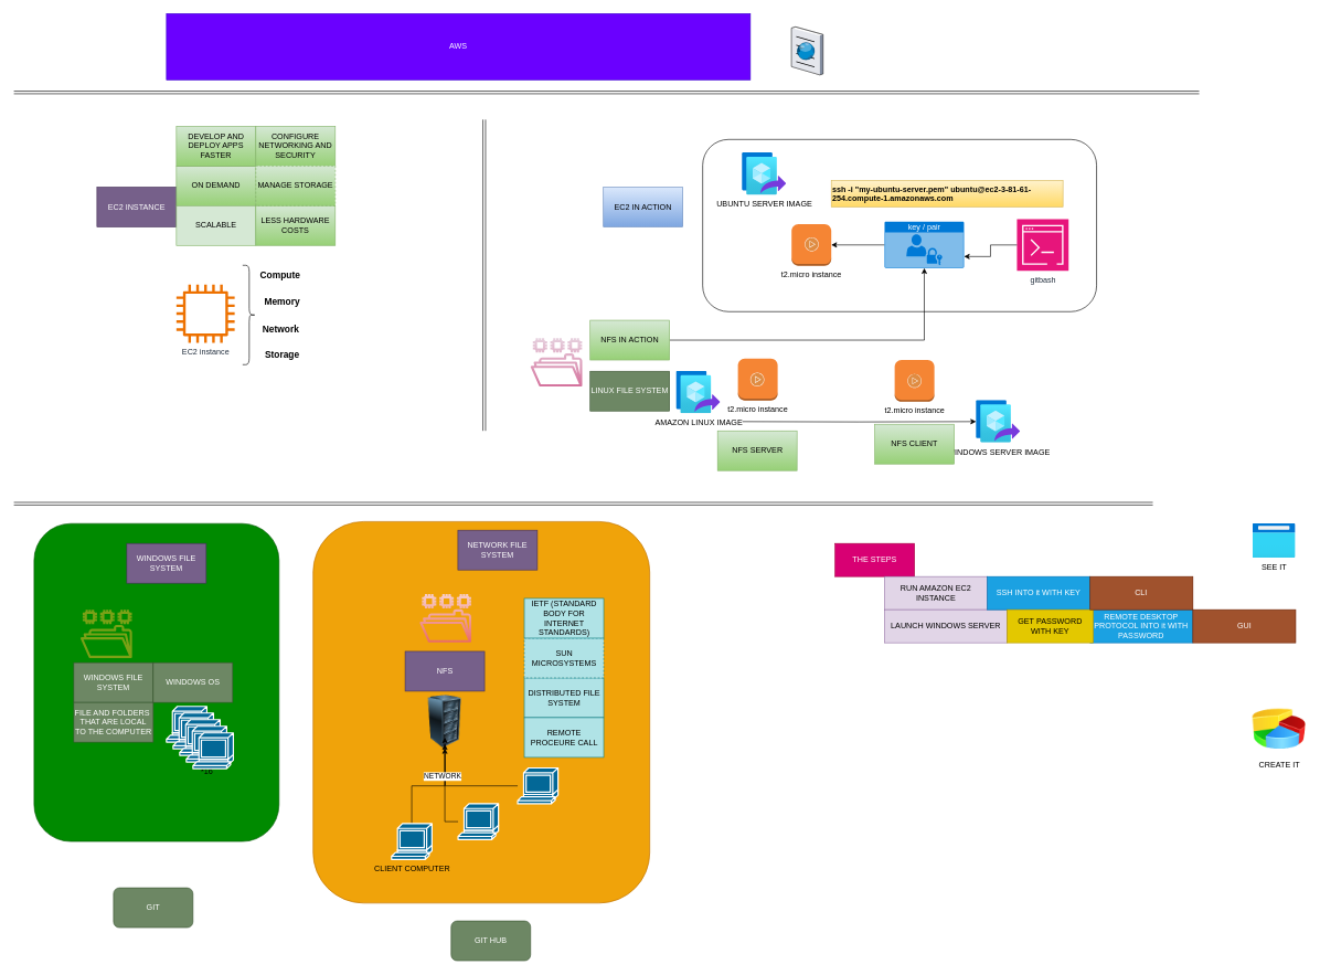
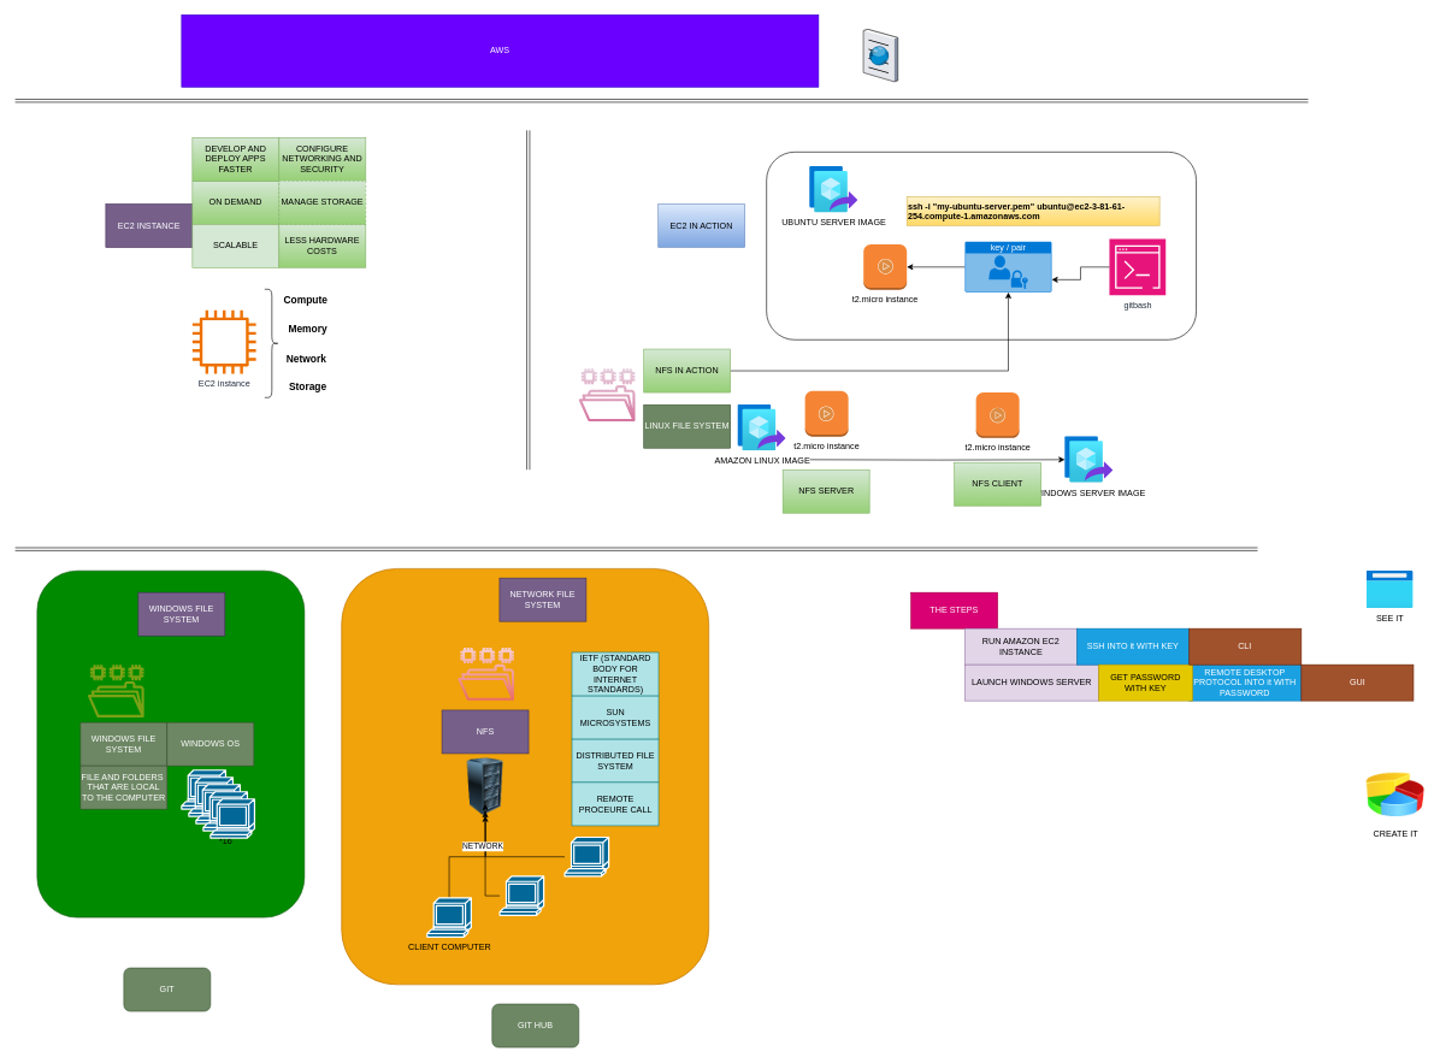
  <mxCell id="0" />
  <mxCell id="1" parent="0" />
  <mxCell id="2" value="t2.micro instance" style="outlineConnect=0;dashed=0;verticalLabelPosition=bottom;verticalAlign=top;align=center;html=1;shape=mxgraph.aws3.instance;fillColor=#F58534;gradientColor=none;" vertex="1" parent="1"><mxGeometry x="1114.25" y="541" width="60" height="63" as="geometry" /></mxCell>
  <mxCell id="3" value="" style="rounded=1;whiteSpace=wrap;html=1;" vertex="1" parent="1"><mxGeometry x="1061" y="210" width="595" height="260" as="geometry" /></mxCell>
  <mxCell id="4" value="AWS" style="rounded=0;whiteSpace=wrap;html=1;fillColor=#6a00ff;strokeColor=#3700CC;fontColor=#ffffff;" vertex="1" parent="1"><mxGeometry x="251" y="20" width="882" height="100" as="geometry" /></mxCell>
  <mxCell id="5" value="" style="group" vertex="1" connectable="0" parent="1"><mxGeometry x="266" y="400" width="400" height="150" as="geometry" /></mxCell>
  <mxCell id="6" value="EC2 instance" style="sketch=0;outlineConnect=0;fontColor=#232F3E;gradientColor=none;fillColor=#ED7100;strokeColor=none;dashed=0;verticalLabelPosition=bottom;verticalAlign=top;align=center;html=1;fontSize=12;fontStyle=0;aspect=fixed;pointerEvents=1;shape=mxgraph.aws4.instance2;" vertex="1" parent="5"><mxGeometry y="29" width="88" height="88" as="geometry" /></mxCell>
  <mxCell id="7" value="&lt;font style=&quot;font-size: 14px;&quot;&gt;&lt;b&gt;Compute&lt;/b&gt;&lt;/font&gt;" style="text;strokeColor=none;align=center;fillColor=none;html=1;verticalAlign=middle;whiteSpace=wrap;rounded=0;" vertex="1" parent="5"><mxGeometry x="127" width="60" height="30" as="geometry" /></mxCell>
  <mxCell id="8" value="&lt;font style=&quot;font-size: 14px;&quot;&gt;&lt;b&gt;Memory&lt;/b&gt;&lt;/font&gt;" style="text;strokeColor=none;align=center;fillColor=none;html=1;verticalAlign=middle;whiteSpace=wrap;rounded=0;" vertex="1" parent="5"><mxGeometry x="130" y="40" width="60" height="30" as="geometry" /></mxCell>
  <mxCell id="9" value="&lt;font style=&quot;font-size: 14px;&quot;&gt;&lt;b&gt;Network&lt;/b&gt;&lt;/font&gt;" style="text;strokeColor=none;align=center;fillColor=none;html=1;verticalAlign=middle;whiteSpace=wrap;rounded=0;" vertex="1" parent="5"><mxGeometry x="128" y="82" width="60" height="30" as="geometry" /></mxCell>
  <mxCell id="10" value="&lt;font style=&quot;font-size: 14px;&quot;&gt;&lt;b&gt;Storage&lt;/b&gt;&lt;/font&gt;" style="text;strokeColor=none;align=center;fillColor=none;html=1;verticalAlign=middle;whiteSpace=wrap;rounded=0;" vertex="1" parent="5"><mxGeometry x="130" y="120" width="60" height="30" as="geometry" /></mxCell>
  <mxCell id="11" value="" style="shape=curlyBracket;whiteSpace=wrap;html=1;rounded=1;flipH=1;labelPosition=right;verticalLabelPosition=middle;align=left;verticalAlign=middle;" vertex="1" parent="5"><mxGeometry x="100" width="20" height="150" as="geometry" /></mxCell>
  <mxCell id="12" value="EC2 INSTANCE" style="rounded=0;whiteSpace=wrap;html=1;fillColor=#76608a;strokeColor=#432D57;fontColor=#ffffff;" vertex="1" parent="1"><mxGeometry x="146" y="282" width="120" height="60" as="geometry" /></mxCell>
  <mxCell id="13" value="ON DEMAND" style="rounded=0;whiteSpace=wrap;html=1;fillColor=#d5e8d4;strokeColor=#82b366;gradientColor=#97d077;" vertex="1" parent="1"><mxGeometry x="266" y="250" width="120" height="60" as="geometry" /></mxCell>
  <mxCell id="14" value="SCALABLE" style="rounded=0;whiteSpace=wrap;html=1;fillColor=#d5e8d4;strokeColor=#82b366;" vertex="1" parent="1"><mxGeometry x="266" y="310" width="120" height="60" as="geometry" /></mxCell>
  <mxCell id="15" value="EC2 IN ACTION" style="rounded=0;whiteSpace=wrap;html=1;fillColor=#dae8fc;strokeColor=#6c8ebf;gradientColor=#7ea6e0;" vertex="1" parent="1"><mxGeometry x="911" y="282" width="120" height="60" as="geometry" /></mxCell>
  <mxCell id="16" value="UBUNTU SERVER IMAGE" style="image;aspect=fixed;html=1;points=[];align=center;fontSize=12;image=img/lib/azure2/compute/Image_Versions.svg;" vertex="1" parent="1"><mxGeometry x="1120.5" y="230" width="67" height="64" as="geometry" /></mxCell>
  <mxCell id="17" value="t2.micro instance" style="outlineConnect=0;dashed=0;verticalLabelPosition=bottom;verticalAlign=top;align=center;html=1;shape=mxgraph.aws3.instance;fillColor=#F58534;gradientColor=none;" vertex="1" parent="1"><mxGeometry x="1195.25" y="337.75" width="60" height="63" as="geometry" /></mxCell>
  <mxCell id="18" style="edgeStyle=orthogonalEdgeStyle;rounded=0;orthogonalLoop=1;jettySize=auto;html=1;" edge="1" parent="1" source="19" target="17"><mxGeometry relative="1" as="geometry" /></mxCell>
  <mxCell id="19" value="key / pair" style="html=1;whiteSpace=wrap;strokeColor=none;fillColor=#0079D6;labelPosition=center;verticalLabelPosition=middle;verticalAlign=top;align=center;fontSize=12;outlineConnect=0;spacingTop=-6;fontColor=#FFFFFF;sketch=0;shape=mxgraph.sitemap.login;" vertex="1" parent="1"><mxGeometry x="1335.75" y="334.25" width="120" height="70" as="geometry" /></mxCell>
  <mxCell id="20" value="" style="sketch=0;pointerEvents=1;shadow=0;dashed=0;html=1;strokeColor=none;fillColor=#DF8C42;labelPosition=center;verticalLabelPosition=bottom;verticalAlign=top;align=center;outlineConnect=0;shape=mxgraph.veeam2.running_playing;" vertex="1" parent="1"><mxGeometry x="1215.25" y="357.75" width="21" height="21" as="geometry" /></mxCell>
  <mxCell id="21" value="gitbash" style="sketch=0;points=[[0,0,0],[0.25,0,0],[0.5,0,0],[0.75,0,0],[1,0,0],[0,1,0],[0.25,1,0],[0.5,1,0],[0.75,1,0],[1,1,0],[0,0.25,0],[0,0.5,0],[0,0.75,0],[1,0.25,0],[1,0.5,0],[1,0.75,0]];points=[[0,0,0],[0.25,0,0],[0.5,0,0],[0.75,0,0],[1,0,0],[0,1,0],[0.25,1,0],[0.5,1,0],[0.75,1,0],[1,1,0],[0,0.25,0],[0,0.5,0],[0,0.75,0],[1,0.25,0],[1,0.5,0],[1,0.75,0]];outlineConnect=0;fontColor=#232F3E;fillColor=#E7157B;strokeColor=#ffffff;dashed=0;verticalLabelPosition=bottom;verticalAlign=top;align=center;html=1;fontSize=12;fontStyle=0;aspect=fixed;shape=mxgraph.aws4.resourceIcon;resIcon=mxgraph.aws4.command_line_interface;" vertex="1" parent="1"><mxGeometry x="1535.75" y="330.25" width="78" height="78" as="geometry" /></mxCell>
  <mxCell id="22" style="edgeStyle=orthogonalEdgeStyle;rounded=0;orthogonalLoop=1;jettySize=auto;html=1;entryX=1;entryY=0.75;entryDx=0;entryDy=0;entryPerimeter=0;" edge="1" parent="1" source="21" target="19"><mxGeometry relative="1" as="geometry" /></mxCell>
  <mxCell id="23" value="LESS HARDWARE COSTS" style="rounded=0;whiteSpace=wrap;html=1;fillColor=#d5e8d4;strokeColor=#82b366;gradientColor=#97d077;" vertex="1" parent="1"><mxGeometry x="386" y="310" width="120" height="60" as="geometry" /></mxCell>
  <mxCell id="24" value="DEVELOP AND DEPLOY APPS FASTER" style="rounded=0;whiteSpace=wrap;html=1;fillColor=#d5e8d4;strokeColor=#82b366;gradientColor=#97d077;" vertex="1" parent="1"><mxGeometry x="266" y="190" width="120" height="60" as="geometry" /></mxCell>
  <mxCell id="25" value="CONFIGURE NETWORKING AND SECURITY" style="rounded=0;whiteSpace=wrap;html=1;fillColor=#d5e8d4;strokeColor=#82b366;gradientColor=#97d077;" vertex="1" parent="1"><mxGeometry x="386" y="190" width="120" height="60" as="geometry" /></mxCell>
  <mxCell id="26" value="MANAGE STORAGE" style="rounded=0;whiteSpace=wrap;html=1;fillColor=#d5e8d4;strokeColor=#82b366;gradientColor=#97d077;dashed=1;" vertex="1" parent="1"><mxGeometry x="386" y="250" width="120" height="60" as="geometry" /></mxCell>
  <mxCell id="27" value="" style="edgeStyle=orthogonalEdgeStyle;rounded=0;orthogonalLoop=1;jettySize=auto;html=1;" edge="1" parent="1" source="28" target="19"><mxGeometry relative="1" as="geometry" /></mxCell>
  <mxCell id="28" value="NFS IN ACTION" style="rounded=0;whiteSpace=wrap;html=1;fillColor=#d5e8d4;strokeColor=#82b366;gradientColor=#97d077;" vertex="1" parent="1"><mxGeometry x="891" y="483" width="120" height="60" as="geometry" /></mxCell>
  <mxCell id="29" value="" style="sketch=0;outlineConnect=0;gradientColor=#d5739d;fillColor=#e6d0de;strokeColor=#996185;dashed=0;verticalLabelPosition=bottom;verticalAlign=top;align=center;html=1;fontSize=12;fontStyle=0;aspect=fixed;pointerEvents=1;shape=mxgraph.aws4.file_system;" vertex="1" parent="1"><mxGeometry x="801" y="510" width="78" height="73" as="geometry" /></mxCell>
  <mxCell id="30" value="ssh -i &quot;my-ubuntu-server.pem&quot; ubuntu@ec2-3-81-61-254.compute-1.amazonaws.com" style="text;whiteSpace=wrap;html=1;fontStyle=1;fillColor=#fff2cc;gradientColor=#ffd966;strokeColor=#d6b656;" vertex="1" parent="1"><mxGeometry x="1255.25" y="271.75" width="350" height="40" as="geometry" /></mxCell>
  <mxCell id="31" value="AMAZON LINUX IMAGE" style="image;aspect=fixed;html=1;points=[];align=center;fontSize=12;image=img/lib/azure2/compute/Image_Versions.svg;" vertex="1" parent="1"><mxGeometry x="1021" y="560" width="67" height="64" as="geometry" /></mxCell>
  <mxCell id="32" value="WINDOWS SERVER IMAGE" style="image;aspect=fixed;html=1;points=[];align=center;fontSize=12;image=img/lib/azure2/compute/Image_Versions.svg;" vertex="1" parent="1"><mxGeometry x="1474" y="604" width="67" height="64" as="geometry" /></mxCell>
  <mxCell id="33" style="edgeStyle=orthogonalEdgeStyle;rounded=0;orthogonalLoop=1;jettySize=auto;html=1;" edge="1" parent="1" target="32"><mxGeometry relative="1" as="geometry"><mxPoint x="1121" y="636" as="sourcePoint" /></mxGeometry></mxCell>
  <mxCell id="34" value="" style="group" vertex="1" connectable="0" parent="1"><mxGeometry x="591" y="800" width="390" height="563" as="geometry" /></mxCell>
  <mxCell id="35" value="" style="group" vertex="1" connectable="0" parent="34"><mxGeometry y="103" width="390" height="460" as="geometry" /></mxCell>
  <mxCell id="36" value="" style="rounded=1;whiteSpace=wrap;html=1;fillColor=#f0a30a;fontColor=#000000;strokeColor=#BD7000;" vertex="1" parent="35"><mxGeometry x="-118.5" y="-116" width="508.5" height="576" as="geometry" /></mxCell>
  <mxCell id="37" value="NFS" style="rounded=0;whiteSpace=wrap;html=1;fillColor=#76608a;strokeColor=#432D57;fontColor=#ffffff;" vertex="1" parent="35"><mxGeometry x="20.5" y="80" width="120" height="60" as="geometry" /></mxCell>
  <mxCell id="38" value="" style="image;html=1;image=img/lib/clip_art/computers/Server_Rack_128x128.png" vertex="1" parent="35"><mxGeometry x="40.5" y="146" width="80" height="80" as="geometry" /></mxCell>
  <mxCell id="39" style="edgeStyle=orthogonalEdgeStyle;rounded=0;orthogonalLoop=1;jettySize=auto;html=1;" edge="1" parent="35" source="40" target="38"><mxGeometry relative="1" as="geometry" /></mxCell>
  <mxCell id="40" value="CLIENT COMPUTER" style="shape=mxgraph.cisco.computers_and_peripherals.terminal;html=1;pointerEvents=1;dashed=0;fillColor=#036897;strokeColor=#ffffff;strokeWidth=2;verticalLabelPosition=bottom;verticalAlign=top;align=center;outlineConnect=0;" vertex="1" parent="35"><mxGeometry y="340" width="61" height="54" as="geometry" /></mxCell>
  <mxCell id="41" style="edgeStyle=orthogonalEdgeStyle;rounded=0;orthogonalLoop=1;jettySize=auto;html=1;" edge="1" parent="35" source="42"><mxGeometry relative="1" as="geometry"><mxPoint x="80.5" y="220" as="targetPoint" /></mxGeometry></mxCell>
  <mxCell id="42" value="" style="shape=mxgraph.cisco.computers_and_peripherals.terminal;html=1;pointerEvents=1;dashed=0;fillColor=#036897;strokeColor=#ffffff;strokeWidth=2;verticalLabelPosition=bottom;verticalAlign=top;align=center;outlineConnect=0;" vertex="1" parent="35"><mxGeometry x="100.5" y="310" width="61" height="54" as="geometry" /></mxCell>
  <mxCell id="43" style="edgeStyle=orthogonalEdgeStyle;rounded=0;orthogonalLoop=1;jettySize=auto;html=1;" edge="1" parent="35" source="45"><mxGeometry relative="1" as="geometry"><mxPoint x="80.5" y="210" as="targetPoint" /></mxGeometry></mxCell>
  <mxCell id="44" value="NETWORK" style="edgeLabel;html=1;align=center;verticalAlign=middle;resizable=0;points=[];" vertex="1" connectable="0" parent="43"><mxGeometry x="0.361" y="4" relative="1" as="geometry"><mxPoint as="offset" /></mxGeometry></mxCell>
  <mxCell id="45" value="" style="shape=mxgraph.cisco.computers_and_peripherals.terminal;html=1;pointerEvents=1;dashed=0;fillColor=#036897;strokeColor=#ffffff;strokeWidth=2;verticalLabelPosition=bottom;verticalAlign=top;align=center;outlineConnect=0;" vertex="1" parent="35"><mxGeometry x="190.5" y="256" width="61" height="54" as="geometry" /></mxCell>
  <mxCell id="46" value="DISTRIBUTED FILE SYSTEM" style="rounded=0;whiteSpace=wrap;html=1;fillColor=#b0e3e6;strokeColor=#0e8088;" vertex="1" parent="35"><mxGeometry x="200.5" y="120" width="120" height="60" as="geometry" /></mxCell>
- <mxCell id="47" value="SUN MICROSYSTEMS" style="rounded=0;whiteSpace=wrap;html=1;fillColor=#b0e3e6;strokeColor=#0e8088;dashed=1;" vertex="1" parent="35"><mxGeometry x="200.5" y="60" width="120" height="60" as="geometry" /></mxCell>
+ <mxCell id="47" value="SUN MICROSYSTEMS" style="rounded=0;whiteSpace=wrap;html=1;fillColor=#b0e3e6;strokeColor=#0e8088;" vertex="1" parent="35"><mxGeometry x="200.5" y="60" width="120" height="60" as="geometry" /></mxCell>
  <mxCell id="48" value="REMOTE PROCEURE CALL" style="rounded=0;whiteSpace=wrap;html=1;fillColor=#b0e3e6;strokeColor=#0e8088;" vertex="1" parent="35"><mxGeometry x="200.5" y="180" width="120" height="60" as="geometry" /></mxCell>
  <mxCell id="49" value="IETF (STANDARD BODY FOR INTERNET STANDARDS)" style="rounded=0;whiteSpace=wrap;html=1;fillColor=#b0e3e6;strokeColor=#0e8088;" vertex="1" parent="35"><mxGeometry x="200.5" width="120" height="60" as="geometry" /></mxCell>
  <mxCell id="50" value="" style="sketch=0;outlineConnect=0;gradientColor=#ea6b66;fillColor=#f8cecc;strokeColor=#b85450;dashed=0;verticalLabelPosition=bottom;verticalAlign=top;align=center;html=1;fontSize=12;fontStyle=0;aspect=fixed;pointerEvents=1;shape=mxgraph.aws4.file_system;" vertex="1" parent="35"><mxGeometry x="42.5" y="-6.5" width="78" height="73" as="geometry" /></mxCell>
  <mxCell id="51" value="NETWORK FILE SYSTEM" style="rounded=0;whiteSpace=wrap;html=1;fillColor=#76608a;strokeColor=#432D57;fontColor=#ffffff;" vertex="1" parent="34"><mxGeometry x="100.25" width="120" height="60" as="geometry" /></mxCell>
  <mxCell id="52" value="" style="shape=link;html=1;rounded=0;" edge="1" parent="1"><mxGeometry width="100" relative="1" as="geometry"><mxPoint x="20.5" y="760" as="sourcePoint" /><mxPoint x="1741" y="760" as="targetPoint" /></mxGeometry></mxCell>
  <mxCell id="53" value="" style="shape=link;html=1;rounded=0;" edge="1" parent="1"><mxGeometry width="100" relative="1" as="geometry"><mxPoint x="20.5" y="139" as="sourcePoint" /><mxPoint x="1811" y="139" as="targetPoint" /></mxGeometry></mxCell>
  <mxCell id="54" value="" style="shape=link;html=1;rounded=0;" edge="1" parent="1"><mxGeometry width="100" relative="1" as="geometry"><mxPoint x="731" y="180" as="sourcePoint" /><mxPoint x="731" y="650" as="targetPoint" /></mxGeometry></mxCell>
  <mxCell id="55" value="" style="group" vertex="1" connectable="0" parent="1"><mxGeometry x="51" y="790" width="370" height="480" as="geometry" /></mxCell>
  <mxCell id="56" value="" style="rounded=1;whiteSpace=wrap;html=1;fillColor=#008a00;fontColor=#ffffff;strokeColor=#005700;" vertex="1" parent="55"><mxGeometry width="370" height="480" as="geometry" /></mxCell>
  <mxCell id="57" value="" style="group" vertex="1" connectable="0" parent="55"><mxGeometry x="60" y="30" width="241" height="340" as="geometry" /></mxCell>
  <mxCell id="58" value="" style="group" vertex="1" connectable="0" parent="57"><mxGeometry y="180" width="241" height="160" as="geometry" /></mxCell>
  <mxCell id="59" value="WINDOWS FILE SYSTEM" style="rounded=0;whiteSpace=wrap;html=1;fillColor=#6d8764;strokeColor=#3A5431;fontColor=#ffffff;" vertex="1" parent="58"><mxGeometry width="120" height="60" as="geometry" /></mxCell>
  <mxCell id="60" value="FILE AND FOLDERS&amp;nbsp;&lt;div&gt;THAT ARE LOCAL TO THE COMPUTER&lt;/div&gt;" style="rounded=0;whiteSpace=wrap;html=1;fillColor=#6d8764;strokeColor=#3A5431;fontColor=#ffffff;" vertex="1" parent="58"><mxGeometry y="60" width="120" height="60" as="geometry" /></mxCell>
  <mxCell id="61" value="WINDOWS OS" style="rounded=0;whiteSpace=wrap;html=1;fillColor=#6d8764;strokeColor=#3A5431;fontColor=#ffffff;" vertex="1" parent="58"><mxGeometry x="120" width="120" height="60" as="geometry" /></mxCell>
  <mxCell id="62" value="*16" style="shape=mxgraph.cisco.computers_and_peripherals.terminal;html=1;pointerEvents=1;dashed=0;fillColor=#036897;strokeColor=#ffffff;strokeWidth=2;verticalLabelPosition=bottom;verticalAlign=top;align=center;outlineConnect=0;" vertex="1" parent="58"><mxGeometry x="140" y="66" width="61" height="54" as="geometry" /></mxCell>
  <mxCell id="63" value="*16" style="shape=mxgraph.cisco.computers_and_peripherals.terminal;html=1;pointerEvents=1;dashed=0;fillColor=#036897;strokeColor=#ffffff;strokeWidth=2;verticalLabelPosition=bottom;verticalAlign=top;align=center;outlineConnect=0;" vertex="1" parent="58"><mxGeometry x="150" y="76" width="61" height="54" as="geometry" /></mxCell>
  <mxCell id="64" value="*16" style="shape=mxgraph.cisco.computers_and_peripherals.terminal;html=1;pointerEvents=1;dashed=0;fillColor=#036897;strokeColor=#ffffff;strokeWidth=2;verticalLabelPosition=bottom;verticalAlign=top;align=center;outlineConnect=0;" vertex="1" parent="58"><mxGeometry x="160" y="86" width="61" height="54" as="geometry" /></mxCell>
  <mxCell id="65" value="*16" style="shape=mxgraph.cisco.computers_and_peripherals.terminal;html=1;pointerEvents=1;dashed=0;fillColor=#036897;strokeColor=#ffffff;strokeWidth=2;verticalLabelPosition=bottom;verticalAlign=top;align=center;outlineConnect=0;" vertex="1" parent="58"><mxGeometry x="170" y="96" width="61" height="54" as="geometry" /></mxCell>
  <mxCell id="66" value="" style="shape=mxgraph.cisco.computers_and_peripherals.terminal;html=1;pointerEvents=1;dashed=0;fillColor=#036897;strokeColor=#ffffff;strokeWidth=2;verticalLabelPosition=bottom;verticalAlign=top;align=center;outlineConnect=0;" vertex="1" parent="58"><mxGeometry x="180" y="106" width="61" height="54" as="geometry" /></mxCell>
  <mxCell id="67" value="" style="sketch=0;outlineConnect=0;fontColor=#232F3E;gradientColor=none;fillColor=#7AA116;strokeColor=none;dashed=0;verticalLabelPosition=bottom;verticalAlign=top;align=center;html=1;fontSize=12;fontStyle=0;aspect=fixed;pointerEvents=1;shape=mxgraph.aws4.file_system;" vertex="1" parent="57"><mxGeometry x="10" y="100" width="78" height="73" as="geometry" /></mxCell>
  <mxCell id="68" value="WINDOWS FILE SYSTEM" style="rounded=0;whiteSpace=wrap;html=1;fillColor=#76608a;strokeColor=#432D57;fontColor=#ffffff;" vertex="1" parent="57"><mxGeometry x="80" width="120" height="60" as="geometry" /></mxCell>
  <mxCell id="69" value="GIT" style="rounded=1;whiteSpace=wrap;html=1;fillColor=#6d8764;fontColor=#ffffff;strokeColor=#3A5431;" vertex="1" parent="1"><mxGeometry x="171" y="1340" width="120" height="60" as="geometry" /></mxCell>
  <mxCell id="70" value="GIT HUB" style="rounded=1;whiteSpace=wrap;html=1;fillColor=#6d8764;fontColor=#ffffff;strokeColor=#3A5431;" vertex="1" parent="1"><mxGeometry x="681" y="1390" width="120" height="60" as="geometry" /></mxCell>
  <mxCell id="71" value="LINUX FILE SYSTEM" style="rounded=0;whiteSpace=wrap;html=1;fillColor=#6d8764;strokeColor=#3A5431;fontColor=#ffffff;" vertex="1" parent="1"><mxGeometry x="891" y="560" width="120" height="60" as="geometry" /></mxCell>
  <mxCell id="72" value="" style="sketch=0;pointerEvents=1;shadow=0;dashed=0;html=1;strokeColor=none;fillColor=#DF8C42;labelPosition=center;verticalLabelPosition=bottom;verticalAlign=top;align=center;outlineConnect=0;shape=mxgraph.veeam2.running_playing;" vertex="1" parent="1"><mxGeometry x="1133" y="562" width="21" height="21" as="geometry" /></mxCell>
  <mxCell id="73" value="t2.micro instance" style="outlineConnect=0;dashed=0;verticalLabelPosition=bottom;verticalAlign=top;align=center;html=1;shape=mxgraph.aws3.instance;fillColor=#F58534;gradientColor=none;" vertex="1" parent="1"><mxGeometry x="1351" y="543" width="60" height="63" as="geometry" /></mxCell>
  <mxCell id="74" value="" style="sketch=0;pointerEvents=1;shadow=0;dashed=0;html=1;strokeColor=none;fillColor=#DF8C42;labelPosition=center;verticalLabelPosition=bottom;verticalAlign=top;align=center;outlineConnect=0;shape=mxgraph.veeam2.running_playing;" vertex="1" parent="1"><mxGeometry x="1370.5" y="564" width="21" height="21" as="geometry" /></mxCell>
  <mxCell id="75" value="NFS SERVER" style="rounded=0;whiteSpace=wrap;html=1;fillColor=#d5e8d4;strokeColor=#82b366;gradientColor=#97d077;" vertex="1" parent="1"><mxGeometry x="1083.5" y="650" width="120" height="60" as="geometry" /></mxCell>
  <mxCell id="76" value="NFS CLIENT" style="rounded=0;whiteSpace=wrap;html=1;fillColor=#d5e8d4;strokeColor=#82b366;gradientColor=#97d077;" vertex="1" parent="1"><mxGeometry x="1321" y="640" width="120" height="60" as="geometry" /></mxCell>
  <mxCell id="77" value="" style="verticalLabelPosition=bottom;sketch=0;aspect=fixed;html=1;verticalAlign=top;strokeColor=none;align=center;outlineConnect=0;shape=mxgraph.citrix.browser;" vertex="1" parent="1"><mxGeometry x="1195.25" y="40" width="47.5" height="72.5" as="geometry" /></mxCell>
  <mxCell id="78" value="SEE IT" style="image;aspect=fixed;html=1;points=[];align=center;fontSize=12;image=img/lib/azure2/general/Browser.svg;" vertex="1" parent="1"><mxGeometry x="1891.75" y="790" width="65" height="52" as="geometry" /></mxCell>
  <mxCell id="79" value="CREATE IT" style="image;html=1;image=img/lib/clip_art/finance/Pie_Chart_128x128.png" vertex="1" parent="1"><mxGeometry x="1891.75" y="1060" width="80" height="80" as="geometry" /></mxCell>
  <mxCell id="80" value="THE STEPS" style="rounded=0;whiteSpace=wrap;html=1;fillColor=#d80073;strokeColor=#A50040;fontColor=#ffffff;" vertex="1" parent="1"><mxGeometry x="1261" y="820" width="120" height="50" as="geometry" /></mxCell>
  <mxCell id="81" value="RUN AMAZON EC2 INSTANCE" style="rounded=0;whiteSpace=wrap;html=1;fillColor=#e1d5e7;strokeColor=#9673a6;" vertex="1" parent="1"><mxGeometry x="1335.75" y="870" width="155.25" height="50" as="geometry" /></mxCell>
  <mxCell id="82" value="LAUNCH WINDOWS SERVER" style="rounded=0;whiteSpace=wrap;html=1;fillColor=#e1d5e7;strokeColor=#9673a6;" vertex="1" parent="1"><mxGeometry x="1335.75" y="920" width="185.25" height="50" as="geometry" /></mxCell>
  <mxCell id="83" value="SSH INTO it WITH KEY" style="rounded=0;whiteSpace=wrap;html=1;fillColor=#1ba1e2;strokeColor=#006EAF;fontColor=#ffffff;" vertex="1" parent="1"><mxGeometry x="1491" y="870" width="155.25" height="50" as="geometry" /></mxCell>
  <mxCell id="84" value="REMOTE DESKTOP PROTOCOL INTO it WITH PASSWORD" style="rounded=0;whiteSpace=wrap;html=1;fillColor=#1ba1e2;strokeColor=#006EAF;fontColor=#ffffff;" vertex="1" parent="1"><mxGeometry x="1646.25" y="920" width="155.25" height="50" as="geometry" /></mxCell>
  <mxCell id="85" value="GET PASSWORD WITH KEY" style="rounded=0;whiteSpace=wrap;html=1;fillColor=#e3c800;strokeColor=#B09500;fontColor=#000000;" vertex="1" parent="1"><mxGeometry x="1521" y="920" width="130" height="50" as="geometry" /></mxCell>
  <mxCell id="86" value="CLI" style="rounded=0;whiteSpace=wrap;html=1;fillColor=#a0522d;strokeColor=#6D1F00;fontColor=#ffffff;" vertex="1" parent="1"><mxGeometry x="1646.25" y="870" width="155.25" height="50" as="geometry" /></mxCell>
  <mxCell id="87" value="GUI" style="rounded=0;whiteSpace=wrap;html=1;fillColor=#a0522d;strokeColor=#6D1F00;fontColor=#ffffff;" vertex="1" parent="1"><mxGeometry x="1801.5" y="920" width="155.25" height="50" as="geometry" /></mxCell>
